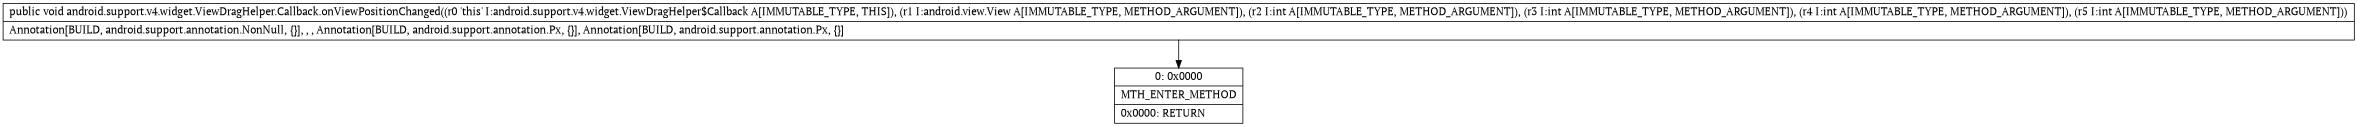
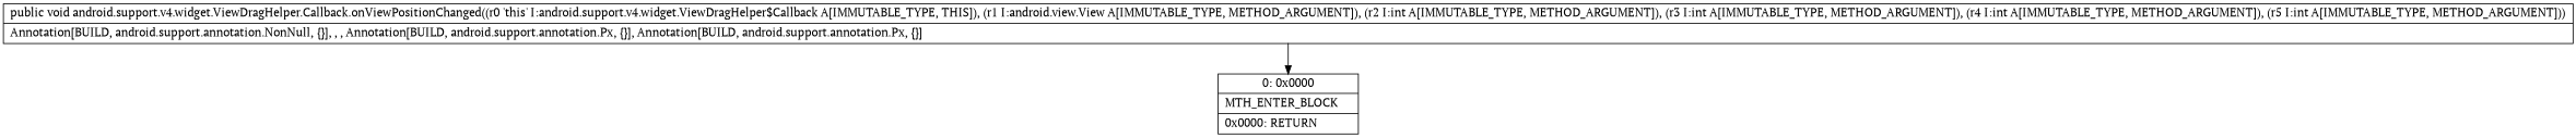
  digraph {
    fontname="PT Serif"
    node [shape=record fontname="PT Serif"]
-   n1 [label="{0\:\ 0x0000|MTH_ENTER_METHOD\l|0x0000: RETURN   \l}"]
+   n1 [label="{0\:\ 0x0000|MTH_ENTER_BLOCK\l|0x0000: RETURN   \l}"]
    n2 [label="{public void android.support.v4.widget.ViewDragHelper.Callback.onViewPositionChanged((r0 'this' I:android.support.v4.widget.ViewDragHelper$Callback A[IMMUTABLE_TYPE, THIS]), (r1 I:android.view.View A[IMMUTABLE_TYPE, METHOD_ARGUMENT]), (r2 I:int A[IMMUTABLE_TYPE, METHOD_ARGUMENT]), (r3 I:int A[IMMUTABLE_TYPE, METHOD_ARGUMENT]), (r4 I:int A[IMMUTABLE_TYPE, METHOD_ARGUMENT]), (r5 I:int A[IMMUTABLE_TYPE, METHOD_ARGUMENT]))  | Annotation[BUILD, android.support.annotation.NonNull, \{\}], , , Annotation[BUILD, android.support.annotation.Px, \{\}], Annotation[BUILD, android.support.annotation.Px, \{\}]\l}"]
    n2 -> n1 [fontname="PT Serif"]
  }
